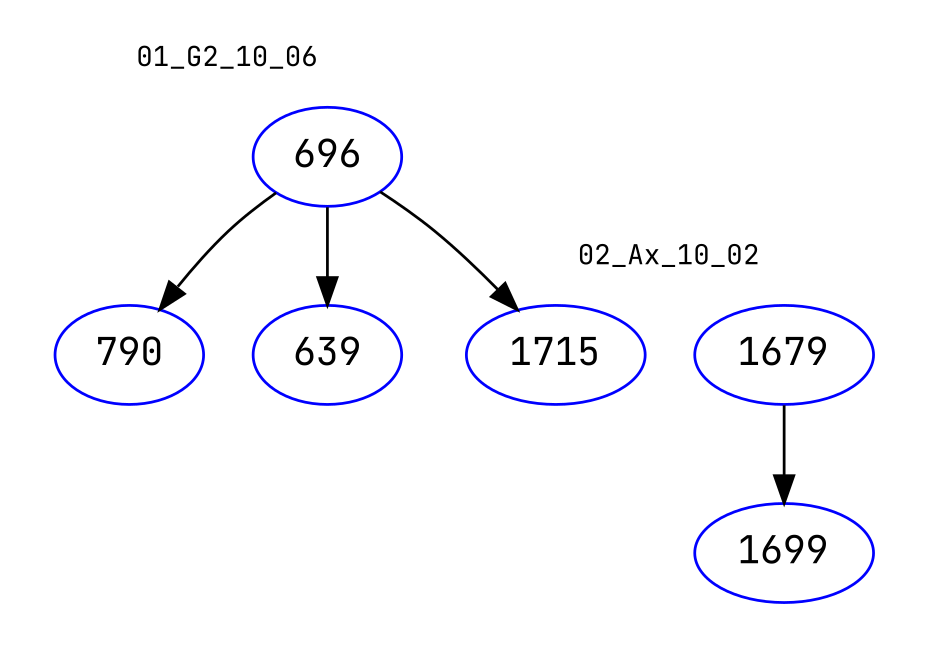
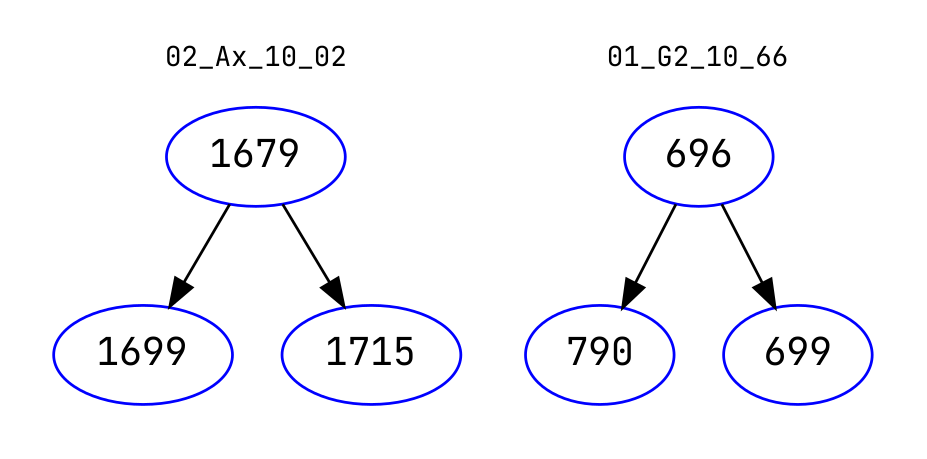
  digraph {
    fontname="JetBrains Mono"
    node [color=blue fontname="JetBrains Mono"]
    edge [color=black fontname="JetBrains Mono"]
    n1 [label=1679]
    n2 [label=1699]
    n3 [label=1715]
    n4 [label=696]
    n5 [label=790]
-   n6 [label=639]
+   n6 [label=699]
    subgraph cluster_1 {
      color=white
      fontsize=10
      label="02_Ax_10_02"
      n1
      n2
      n3
    }
    subgraph cluster_2 {
      color=white
      fontsize=10
-     label="01_G2_10_06"
+     label="01_G2_10_66"
      n4
      n5
      n6
    }
    n1 -> n2
-   n4 -> n3
+   n1 -> n3
    n4 -> n5
    n4 -> n6
  }
